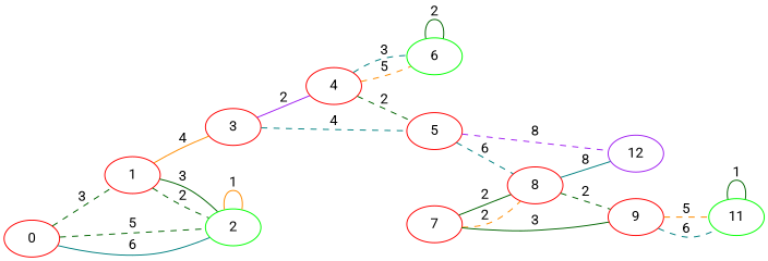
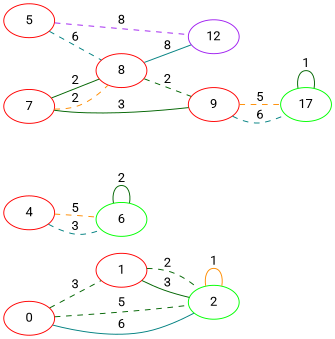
  graph {
    fontname=Roboto
    rankdir=LR
    node [color=red fontname=Roboto weight=1]
    edge [color=darkgreen fontname=Roboto style=dashed]
    0
    1
    2 [color=green weight=2]
-   3
    4
    5
    6 [color=green weight=2]
    8
    12 [color=purple weight=4]
    7
    9
-   11 [color=green weight=2]
+   11 [color=green weight=2 label=17]
    0 -- 1 [label=3]
    0 -- 2 [label=5]
    0 -- 2 [color=teal label=6 style=solid]
    1 -- 2 [label=2]
    1 -- 2 [label=3 style=solid]
-   1 -- 3 [color=darkorange label=4 style=solid]
    2 -- 2 [color=darkorange label=1 style=solid]
-   3 -- 4 [color=purple label=2 style=solid]
-   3 -- 5 [color=teal label=4]
-   4 -- 5 [label=2]
    4 -- 6 [color=darkorange label=5]
    4 -- 6 [color=teal label=3]
    5 -- 8 [color=teal label=6]
    5 -- 12 [color=purple label=8]
    6 -- 6 [label=2 style=solid]
    8 -- 12 [color=teal label=8 style=solid]
    8 -- 9 [label=2]
    7 -- 8 [color=darkorange label=2]
    7 -- 8 [label=2 style=solid]
    7 -- 9 [label=3 style=solid]
    9 -- 11 [color=darkorange label=5]
    9 -- 11 [color=teal label=6]
    11 -- 11 [label=1 style=solid]
  }
